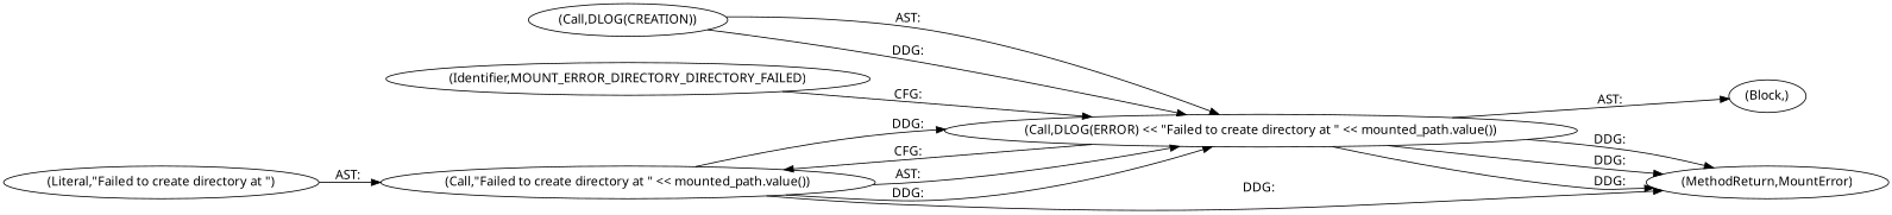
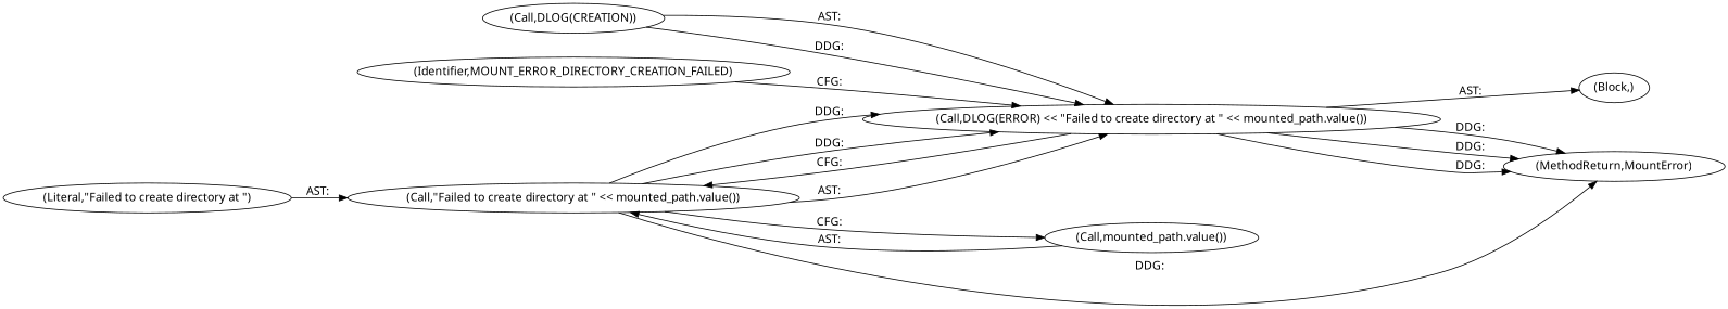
  digraph {
    fontname="Noto Sans"
    rankdir=LR
    node [fontname="Noto Sans"]
    edge [fontname="Noto Sans"]
    n1 [label="(Call,\"Failed to create directory at \" << mounted_path.value())"]
    n2 [label="(Call,DLOG(ERROR) << \"Failed to create directory at \" << mounted_path.value())"]
    n3 [label="(MethodReturn,MountError)"]
+   n4 [label="(Call,mounted_path.value())"]
    n5 [label="(Block,)"]
    n6 [label="(Call,DLOG(CREATION))"]
    n7 [label="(Literal,\"Failed to create directory at \")"]
-   n8 [label="(Identifier,MOUNT_ERROR_DIRECTORY_DIRECTORY_FAILED)"]
+   n8 [label="(Identifier,MOUNT_ERROR_DIRECTORY_CREATION_FAILED)"]
    n1 -> n2 [label="AST: "]
    n1 -> n2 [label="DDG: "]
    n1 -> n2 [label="DDG: "]
    n1 -> n3 [label="DDG: "]
+   n1 -> n4 [label="CFG: "]
    n2 -> n1 [label="CFG: "]
    n2 -> n3 [label="DDG: "]
    n2 -> n3 [label="DDG: "]
    n2 -> n3 [label="DDG: "]
    n2 -> n5 [label="AST: "]
+   n4 -> n1 [label="AST: "]
    n6 -> n2 [label="AST: "]
    n6 -> n2 [label="DDG: "]
    n7 -> n1 [label="AST: "]
    n8 -> n2 [label="CFG: "]
  }
